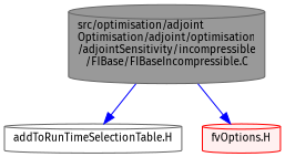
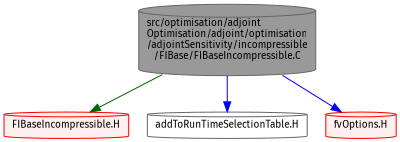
  digraph {
    fontname="Fira Sans"
    node [color=red fillcolor="#FFF0F0" fontname="Fira Sans" fontsize=10 shape=cylinder style=filled]
    edge [color=blue fontname="Fira Sans" fontsize=10 labelfontname=Helvetica labelfontsize=10 style=solid]
    n1 [color=gray40 fillcolor=grey60 fontcolor=black height=0.2 label="src/optimisation/adjoint\lOptimisation/adjoint/optimisation\l/adjointSensitivity/incompressible\l/FIBase/FIBaseIncompressible.C" width=0.4]
+   n2 [height=0.2 label="FIBaseIncompressible.H" width=0.4]
    n3 [color=grey40 fillcolor=white height=0.2 label="addToRunTimeSelectionTable.H" width=0.4]
    n4 [height=0.2 label="fvOptions.H" width=0.4]
+   n1 -> n2 [color=darkgreen]
    n1 -> n3
    n1 -> n4
  }
